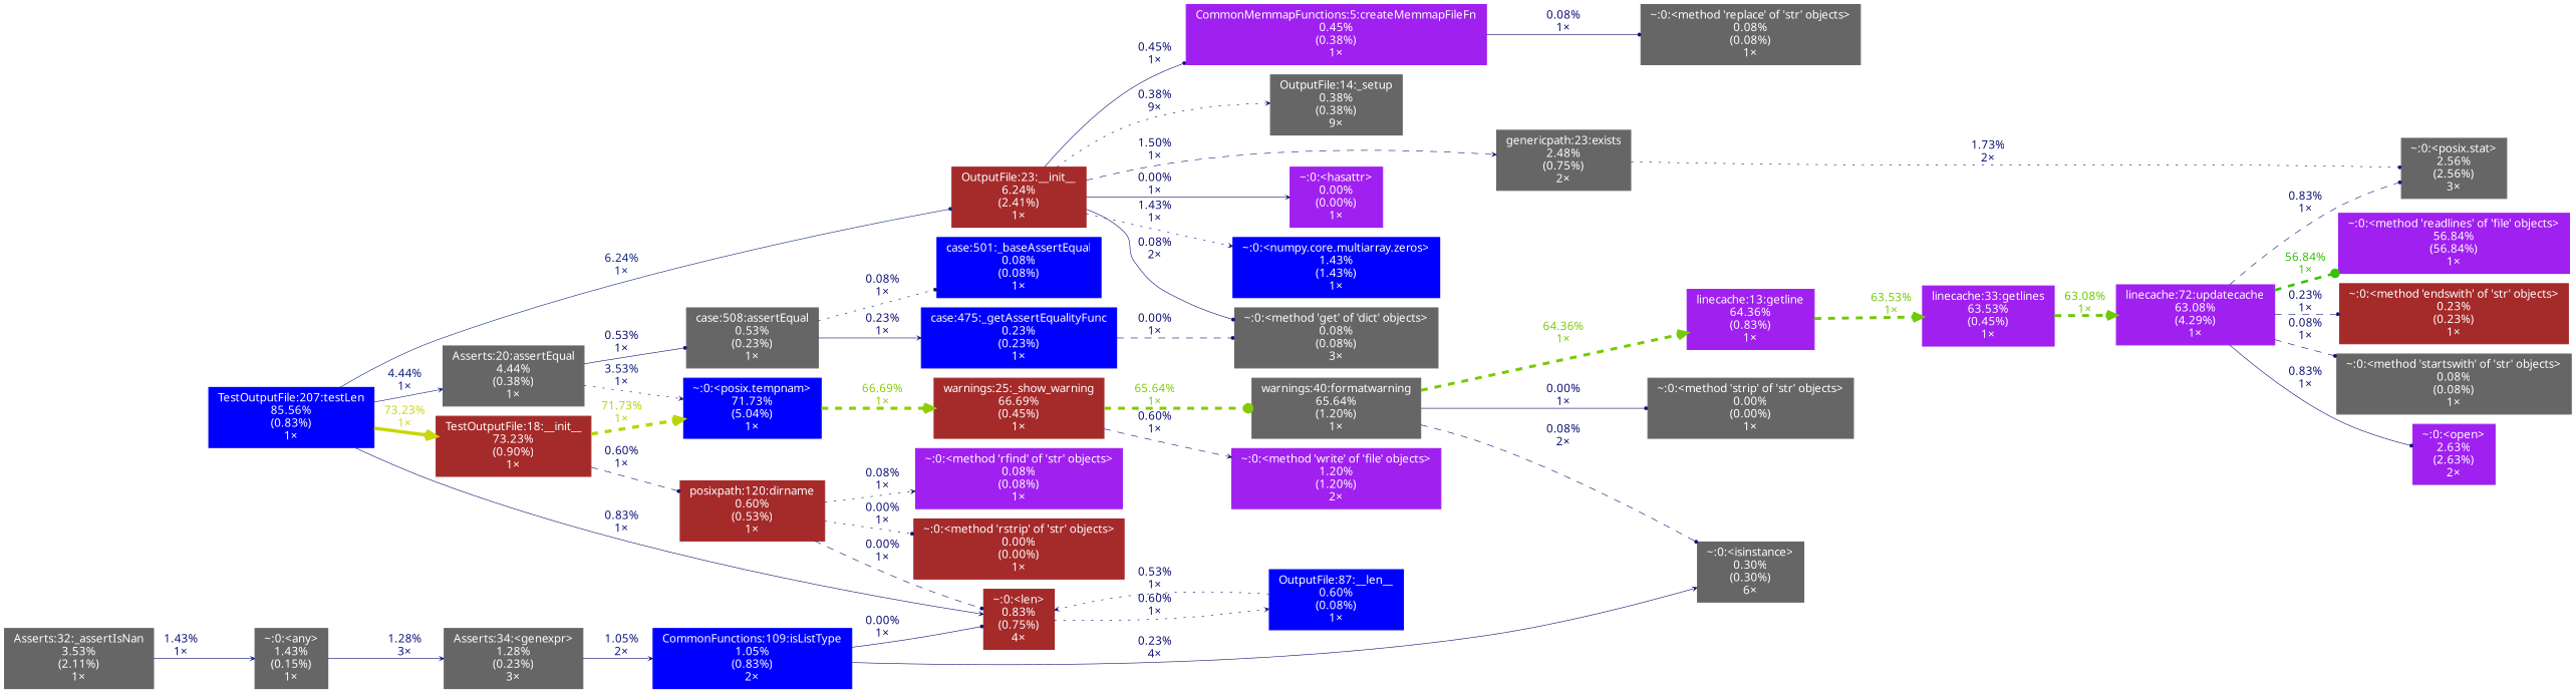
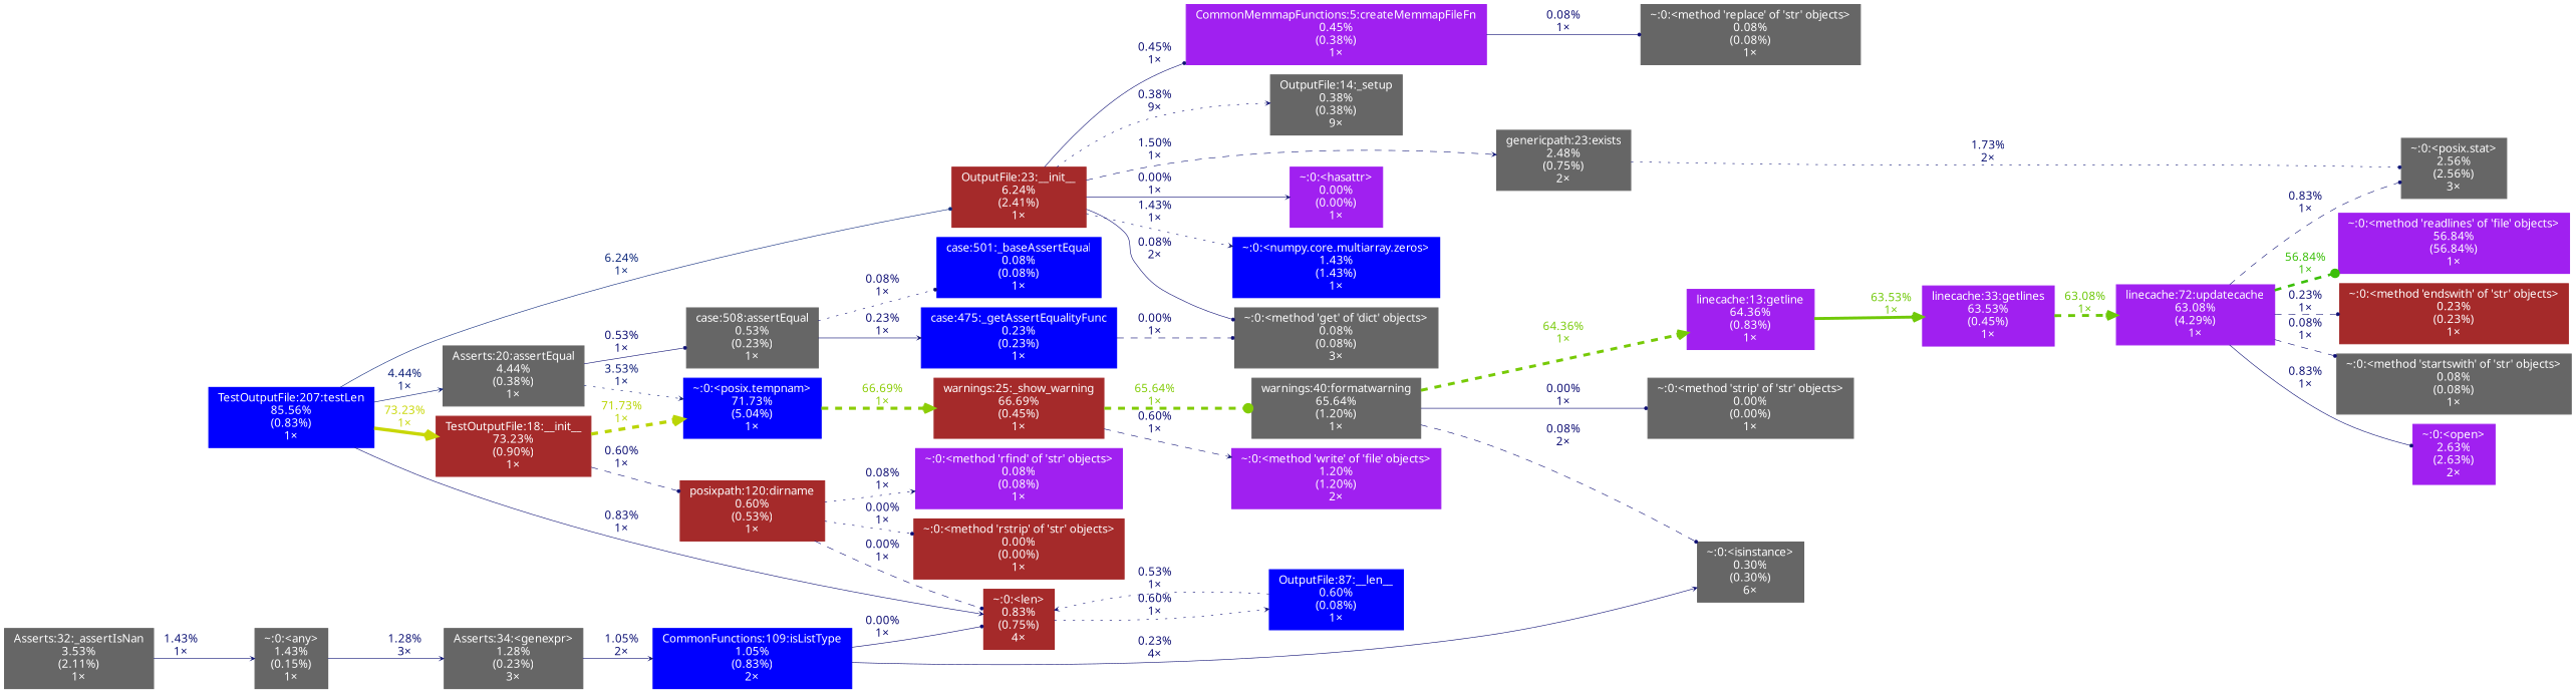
  digraph {
    fontname=vera
    nodesep=0.125
    rankdir=LR
    ranksep=0.25
    node [color=gray40 fontcolor="#ffffff" fontname=vera fontsize=10.00 shape=box style=filled]
    edge [arrowhead=vee arrowsize=0.35 color="#0d0d73" fontcolor="#0d0d73" fontname=vera fontsize=10.00 labeldistance=0.50 penwidth=0.50 style=solid]
    n1 [height=0 label="~:0:<method 'get' of 'dict' objects>\n0.08%\n(0.08%)\n3×" width=0]
    n2 [color=brown height=0 label="OutputFile:23:__init__\n6.24%\n(2.41%)\n1×" width=0]
    n3 [color=purple height=0 label="CommonMemmapFunctions:5:createMemmapFileFn\n0.45%\n(0.38%)\n1×" width=0]
    n4 [height=0 label="OutputFile:14:_setup\n0.38%\n(0.38%)\n9×" width=0]
    n5 [height=0 label="genericpath:23:exists\n2.48%\n(0.75%)\n2×" width=0]
    n6 [color=purple height=0 label="~:0:<hasattr>\n0.00%\n(0.00%)\n1×" width=0]
    n7 [color=blue height=0 label="~:0:<numpy.core.multiarray.zeros>\n1.43%\n(1.43%)\n1×" width=0]
    n8 [height=0 label="~:0:<method 'replace' of 'str' objects>\n0.08%\n(0.08%)\n1×" width=0]
    n9 [height=0 label="~:0:<posix.stat>\n2.56%\n(2.56%)\n3×" width=0]
    n10 [color=blue height=0 label="case:475:_getAssertEqualityFunc\n0.23%\n(0.23%)\n1×" width=0]
    n11 [color=purple height=0 label="~:0:<open>\n2.63%\n(2.63%)\n2×" width=0]
    n12 [color=purple height=0 label="linecache:72:updatecache\n63.08%\n(4.29%)\n1×" width=0]
    n13 [color=purple height=0 label="~:0:<method 'readlines' of 'file' objects>\n56.84%\n(56.84%)\n1×" width=0]
    n14 [color=brown height=0 label="~:0:<method 'endswith' of 'str' objects>\n0.23%\n(0.23%)\n1×" width=0]
    n15 [height=0 label="~:0:<method 'startswith' of 'str' objects>\n0.08%\n(0.08%)\n1×" width=0]
    n16 [height=0 label="warnings:40:formatwarning\n65.64%\n(1.20%)\n1×" width=0]
    n17 [height=0 label="~:0:<method 'strip' of 'str' objects>\n0.00%\n(0.00%)\n1×" width=0]
    n18 [color=purple height=0 label="linecache:13:getline\n64.36%\n(0.83%)\n1×" width=0]
    n19 [height=0 label="~:0:<isinstance>\n0.30%\n(0.30%)\n6×" width=0]
    n20 [color=purple height=0 label="linecache:33:getlines\n63.53%\n(0.45%)\n1×" width=0]
    n21 [color=brown height=0 label="~:0:<len>\n0.83%\n(0.75%)\n4×" width=0]
    n22 [color=blue height=0 label="OutputFile:87:__len__\n0.60%\n(0.08%)\n1×" width=0]
    n23 [color=brown height=0 label="warnings:25:_show_warning\n66.69%\n(0.45%)\n1×" width=0]
    n24 [color=purple height=0 label="~:0:<method 'write' of 'file' objects>\n1.20%\n(1.20%)\n2×" width=0]
    n25 [color=blue height=0 label="~:0:<posix.tempnam>\n71.73%\n(5.04%)\n1×" width=0]
    n26 [color=brown height=0 label="TestOutputFile:18:__init__\n73.23%\n(0.90%)\n1×" width=0]
    n27 [color=brown height=0 label="posixpath:120:dirname\n0.60%\n(0.53%)\n1×" width=0]
    n28 [color=brown height=0 label="~:0:<method 'rstrip' of 'str' objects>\n0.00%\n(0.00%)\n1×" width=0]
    n29 [color=purple height=0 label="~:0:<method 'rfind' of 'str' objects>\n0.08%\n(0.08%)\n1×" width=0]
    n30 [height=0 label="Asserts:20:assertEqual\n4.44%\n(0.38%)\n1×" width=0]
    n31 [height=0 label="case:508:assertEqual\n0.53%\n(0.23%)\n1×" width=0]
    n32 [height=0 label="Asserts:32:_assertIsNan\n3.53%\n(2.11%)\n1×" width=0]
    n33 [height=0 label="~:0:<any>\n1.43%\n(0.15%)\n1×" width=0]
    n34 [color=blue height=0 label="case:501:_baseAssertEqual\n0.08%\n(0.08%)\n1×" width=0]
    n35 [height=0 label="Asserts:34:<genexpr>\n1.28%\n(0.23%)\n3×" width=0]
    n36 [color=blue height=0 label="TestOutputFile:207:testLen\n85.56%\n(0.83%)\n1×" width=0]
    n37 [color=blue height=0 label="CommonFunctions:109:isListType\n1.05%\n(0.83%)\n2×" width=0]
    n2 -> n1 [arrowhead=dot label="0.08%\n2×"]
    n2 -> n3 [arrowhead=dot color="#0d0f73" fontcolor="#0d0f73" label="0.45%\n1×"]
    n2 -> n4 [color="#0d0e73" fontcolor="#0d0e73" label="0.38%\n9×" style=dotted]
    n2 -> n5 [color="#0d1375" fontcolor="#0d1375" label="1.50%\n1×" style=dashed]
    n2 -> n6 [label="0.00%\n1×"]
    n2 -> n7 [color="#0d1375" fontcolor="#0d1375" label="1.43%\n1×" style=dotted]
    n3 -> n8 [arrowhead=dot label="0.08%\n1×"]
    n5 -> n9 [arrowhead=dot color="#0d1475" fontcolor="#0d1475" label="1.73%\n2×" style=dotted]
    n10 -> n1 [arrowhead=dot label="0.00%\n1×" style=dashed]
    n12 -> n9 [arrowhead=dot color="#0d1074" fontcolor="#0d1074" label="0.83%\n1×" style=dashed]
    n12 -> n11 [arrowhead=dot color="#0d1074" fontcolor="#0d1074" label="0.83%\n1×"]
    n12 -> n13 [arrowhead=dot arrowsize=0.75 color="#3bbf09" fontcolor="#3bbf09" label="56.84%\n1×" labeldistance=2.27 penwidth=2.27 style=dashed]
    n12 -> n14 [arrowhead=dot color="#0d0e73" fontcolor="#0d0e73" label="0.23%\n1×" style=dashed]
    n12 -> n15 [arrowhead=dot label="0.08%\n1×" style=dashed]
    n16 -> n17 [arrowhead=dot label="0.00%\n1×"]
    n16 -> n18 [arrowsize=0.80 color="#77ca07" fontcolor="#77ca07" label="64.36%\n1×" labeldistance=2.57 penwidth=2.57 style=dashed]
    n16 -> n19 [arrowhead=dot label="0.08%\n2×" style=dashed]
-   n18 -> n20 [arrowsize=0.80 color="#70c908" fontcolor="#70c908" label="63.53%\n1×" labeldistance=2.54 penwidth=2.54 style=dashed]
+   n18 -> n20 [arrowsize=0.80 color="#70c908" fontcolor="#70c908" label="63.53%\n1×" labeldistance=2.54 penwidth=2.54]
    n20 -> n12 [arrowsize=0.79 color="#6cc808" fontcolor="#6cc808" label="63.08%\n1×" labeldistance=2.52 penwidth=2.52 style=dashed]
    n21 -> n22 [color="#0d0f74" fontcolor="#0d0f74" label="0.60%\n1×" style=dotted]
    n22 -> n21 [color="#0d0f73" fontcolor="#0d0f73" label="0.53%\n1×" style=dotted]
    n23 -> n16 [arrowhead=dot arrowsize=0.81 color="#82cc07" fontcolor="#82cc07" label="65.64%\n1×" labeldistance=2.63 penwidth=2.63 style=dashed]
    n23 -> n24 [color="#0d0f74" fontcolor="#0d0f74" label="0.60%\n1×" style=dashed]
    n25 -> n23 [arrowsize=0.82 color="#8ccd07" fontcolor="#8ccd07" label="66.69%\n1×" labeldistance=2.67 penwidth=2.67 style=dashed]
    n26 -> n25 [arrowsize=0.85 color="#bad506" fontcolor="#bad506" label="71.73%\n1×" labeldistance=2.87 penwidth=2.87 style=dashed]
    n26 -> n27 [arrowhead=dot color="#0d0f74" fontcolor="#0d0f74" label="0.60%\n1×" style=dashed]
    n27 -> n21 [arrowhead=dot label="0.00%\n1×" style=dashed]
    n27 -> n28 [arrowhead=dot label="0.00%\n1×" style=dotted]
    n27 -> n29 [label="0.08%\n1×" style=dotted]
    n30 -> n25 [color="#0d1c77" fontcolor="#0d1c77" label="3.53%\n1×" style=dotted]
    n30 -> n31 [arrowhead=dot color="#0d0f73" fontcolor="#0d0f73" label="0.53%\n1×"]
    n31 -> n10 [color="#0d0e73" fontcolor="#0d0e73" label="0.23%\n1×"]
    n31 -> n34 [arrowhead=dot label="0.08%\n1×" style=dotted]
    n32 -> n33 [color="#0d1375" fontcolor="#0d1375" label="1.43%\n1×"]
    n33 -> n35 [color="#0d1274" fontcolor="#0d1274" label="1.28%\n3×"]
    n35 -> n37 [color="#0d1174" fontcolor="#0d1174" label="1.05%\n2×"]
    n36 -> n2 [arrowhead=dot color="#0d287b" fontcolor="#0d287b" label="6.24%\n1×"]
    n36 -> n21 [color="#0d1074" fontcolor="#0d1074" label="0.83%\n1×"]
    n36 -> n26 [arrowsize=0.86 color="#c8d706" fontcolor="#c8d706" label="73.23%\n1×" labeldistance=2.93 penwidth=2.93]
    n36 -> n30 [color="#0d2078" fontcolor="#0d2078" label="4.44%\n1×"]
    n37 -> n19 [color="#0d0e73" fontcolor="#0d0e73" label="0.23%\n4×"]
    n37 -> n21 [arrowhead=dot label="0.00%\n1×"]
  }
